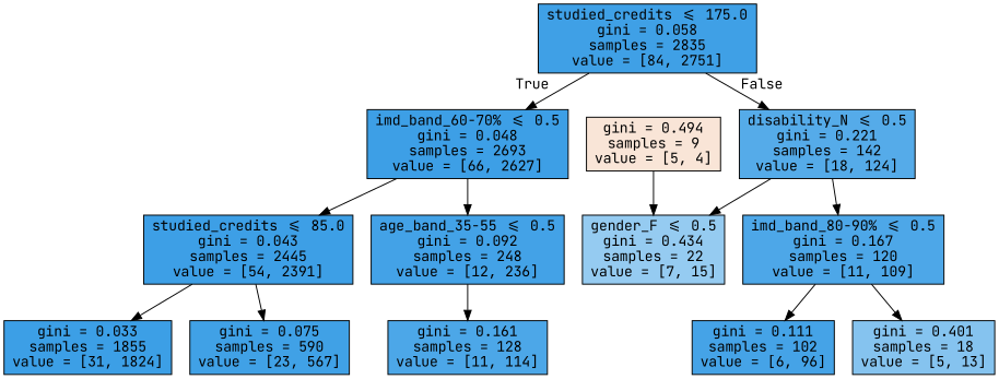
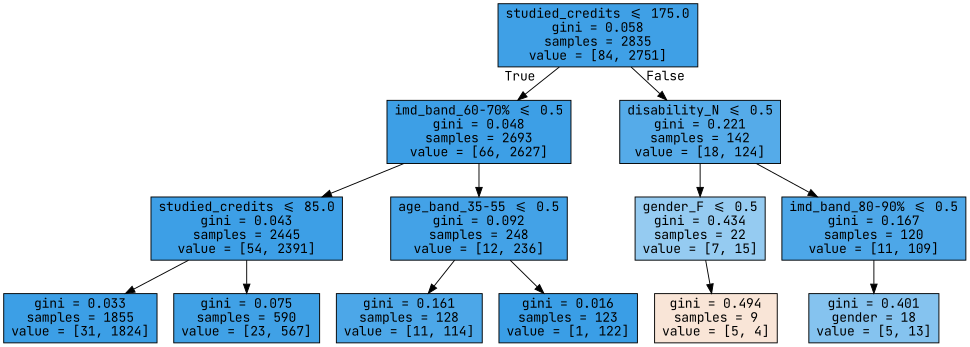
  digraph {
    fontname="JetBrains Mono"
    node [color=black fillcolor="#399de5f9" fontname="JetBrains Mono" shape=box style=filled]
    edge [fontname="JetBrains Mono"]
    n1 [fillcolor="#399de5f7" label="studied_credits <= 175.0\ngini = 0.058\nsamples = 2835\nvalue = [84, 2751]"]
    n2 [label="imd_band_60-70% <= 0.5\ngini = 0.048\nsamples = 2693\nvalue = [66, 2627]"]
    n3 [fillcolor="#399de5da" label="disability_N <= 0.5\ngini = 0.221\nsamples = 142\nvalue = [18, 124]"]
    n4 [label="studied_credits <= 85.0\ngini = 0.043\nsamples = 2445\nvalue = [54, 2391]"]
    n5 [fillcolor="#399de5f2" label="age_band_35-55 <= 0.5\ngini = 0.092\nsamples = 248\nvalue = [12, 236]"]
    n6 [fillcolor="#399de588" label="gender_F <= 0.5\ngini = 0.434\nsamples = 22\nvalue = [7, 15]"]
    n7 [fillcolor="#399de5e5" label="imd_band_80-90% <= 0.5\ngini = 0.167\nsamples = 120\nvalue = [11, 109]"]
    n8 [fillcolor="#399de5fb" label="gini = 0.033\nsamples = 1855\nvalue = [31, 1824]"]
    n9 [fillcolor="#399de5f5" label="gini = 0.075\nsamples = 590\nvalue = [23, 567]"]
    n10 [fillcolor="#399de5e6" label="gini = 0.161\nsamples = 128\nvalue = [11, 114]"]
+   n11 [fillcolor="#399de5fd" label="gini = 0.016\nsamples = 123\nvalue = [1, 122]"]
    n12 [fillcolor="#e5813933" label="gini = 0.494\nsamples = 9\nvalue = [5, 4]"]
-   n13 [fillcolor="#399de5ef" label="gini = 0.111\nsamples = 102\nvalue = [6, 96]"]
-   n14 [fillcolor="#399de59d" label="gini = 0.401\nsamples = 18\nvalue = [5, 13]"]
+   n14 [fillcolor="#399de59d" label="gini = 0.401\ngender = 18\nvalue = [5, 13]"]
    n1 -> n2 [headlabel=True labelangle=45 labeldistance=2.5]
    n1 -> n3 [headlabel=False labelangle=-45 labeldistance=2.5]
    n2 -> n4
    n2 -> n5
    n3 -> n6
    n3 -> n7
    n4 -> n8
    n4 -> n9
    n5 -> n10
-   n12 -> n6
-   n7 -> n13
+   n5 -> n11
+   n6 -> n12
    n7 -> n14
  }
